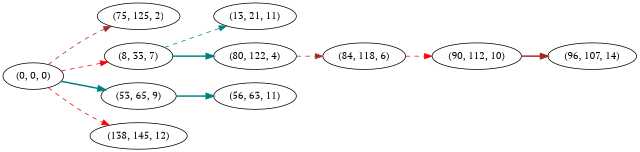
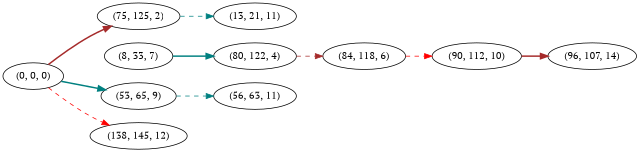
  digraph {
    fontname="PT Serif"
    rankdir=LR
    node [fontname="PT Serif"]
    edge [color=teal fontname="PT Serif" style=dashed]
    "(0, 0, 0)"
    "(8, 33, 7)"
    "(53, 65, 9)"
    "(75, 125, 2)"
    "(138, 145, 12)"
    n6 [label="(13, 21, 11)"]
    "(80, 122, 4)"
    "(56, 63, 11)"
    "(84, 118, 6)"
    "(90, 112, 10)"
    "(96, 107, 14)"
-   "(0, 0, 0)" -> "(8, 33, 7)" [color=red]
    "(0, 0, 0)" -> "(53, 65, 9)" [style=bold]
-   "(0, 0, 0)" -> "(75, 125, 2)" [color=brown]
+   "(0, 0, 0)" -> "(75, 125, 2)" [color=brown style=bold]
    "(0, 0, 0)" -> "(138, 145, 12)" [color=red]
-   "(8, 33, 7)" -> n6
+   "(75, 125, 2)" -> n6
    "(8, 33, 7)" -> "(80, 122, 4)" [style=bold]
-   "(53, 65, 9)" -> "(56, 63, 11)" [style=bold]
+   "(53, 65, 9)" -> "(56, 63, 11)"
    "(80, 122, 4)" -> "(84, 118, 6)" [color=brown]
    "(84, 118, 6)" -> "(90, 112, 10)" [color=red]
    "(90, 112, 10)" -> "(96, 107, 14)" [color=brown style=bold]
  }
